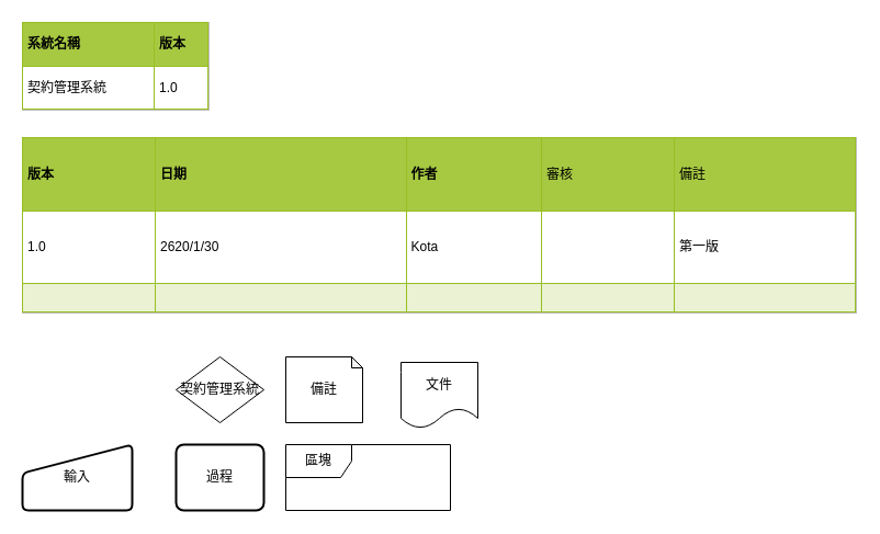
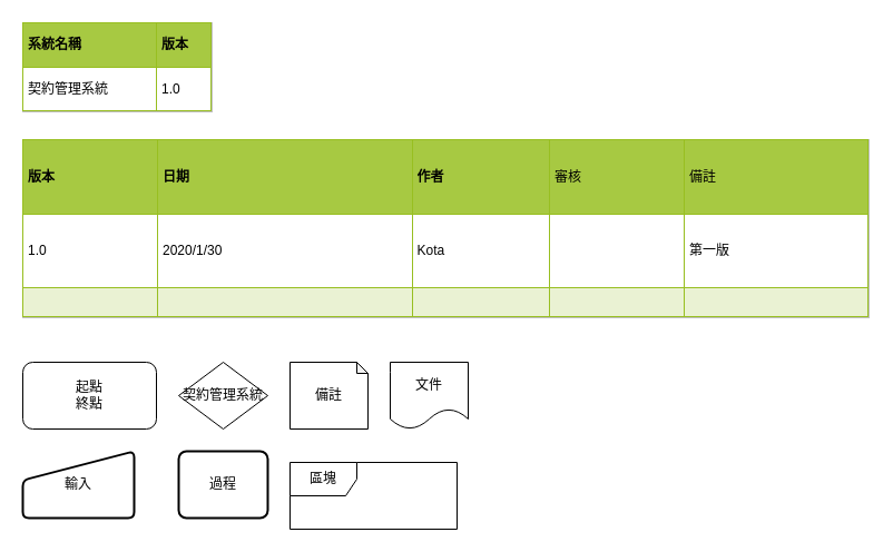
  <mxCell id="0" />
  <mxCell id="1" parent="0" />
- <mxCell id="2" value="&lt;table border=&quot;1&quot; width=&quot;100%&quot; cellpadding=&quot;4&quot; style=&quot;width: 100% ; height: 100% ; border-collapse: collapse&quot;&gt;&lt;tbody&gt;&lt;tr style=&quot;background-color: #a7c942 ; color: #ffffff ; border: 1px solid #98bf21&quot;&gt;&lt;th align=&quot;left&quot;&gt;&lt;font color=&quot;#000000&quot;&gt;版本&lt;/font&gt;&lt;/th&gt;&lt;th align=&quot;left&quot;&gt;&lt;font color=&quot;#000000&quot;&gt;日期&lt;/font&gt;&lt;/th&gt;&lt;th align=&quot;left&quot;&gt;&lt;font color=&quot;#000000&quot;&gt;作者&lt;/font&gt;&lt;/th&gt;&lt;td&gt;&lt;font color=&quot;#000000&quot;&gt;審核&lt;/font&gt;&lt;/td&gt;&lt;td&gt;&lt;font color=&quot;#000000&quot;&gt;備註&lt;/font&gt;&lt;/td&gt;&lt;/tr&gt;&lt;tr style=&quot;border: 1px solid #98bf21&quot;&gt;&lt;td&gt;&lt;font color=&quot;#000000&quot;&gt;1.0&lt;/font&gt;&lt;/td&gt;&lt;td&gt;&lt;font color=&quot;#000000&quot;&gt;2620/1/30&lt;/font&gt;&lt;/td&gt;&lt;td&gt;&lt;font color=&quot;#000000&quot;&gt;Kota&lt;/font&gt;&lt;/td&gt;&lt;td&gt;&lt;font color=&quot;#000000&quot;&gt;&lt;br&gt;&lt;/font&gt;&lt;/td&gt;&lt;td&gt;&lt;font color=&quot;#000000&quot;&gt;第一版&lt;/font&gt;&lt;/td&gt;&lt;/tr&gt;&lt;tr style=&quot;background-color: #eaf2d3 ; border: 1px solid #98bf21&quot;&gt;&lt;td&gt;&lt;/td&gt;&lt;td&gt;&lt;/td&gt;&lt;td&gt;&lt;/td&gt;&lt;td&gt;&lt;/td&gt;&lt;td&gt;&lt;/td&gt;&lt;/tr&gt;&lt;/tbody&gt;&lt;/table&gt;" style="text;html=1;strokeColor=#c0c0c0;fillColor=#ffffff;overflow=fill;rounded=0;" parent="1" vertex="1"><mxGeometry x="20" y="125" width="760" height="160" as="geometry" /></mxCell>
+ <mxCell id="2" value="&lt;table border=&quot;1&quot; width=&quot;100%&quot; cellpadding=&quot;4&quot; style=&quot;width: 100% ; height: 100% ; border-collapse: collapse&quot;&gt;&lt;tbody&gt;&lt;tr style=&quot;background-color: #a7c942 ; color: #ffffff ; border: 1px solid #98bf21&quot;&gt;&lt;th align=&quot;left&quot;&gt;&lt;font color=&quot;#000000&quot;&gt;版本&lt;/font&gt;&lt;/th&gt;&lt;th align=&quot;left&quot;&gt;&lt;font color=&quot;#000000&quot;&gt;日期&lt;/font&gt;&lt;/th&gt;&lt;th align=&quot;left&quot;&gt;&lt;font color=&quot;#000000&quot;&gt;作者&lt;/font&gt;&lt;/th&gt;&lt;td&gt;&lt;font color=&quot;#000000&quot;&gt;審核&lt;/font&gt;&lt;/td&gt;&lt;td&gt;&lt;font color=&quot;#000000&quot;&gt;備註&lt;/font&gt;&lt;/td&gt;&lt;/tr&gt;&lt;tr style=&quot;border: 1px solid #98bf21&quot;&gt;&lt;td&gt;&lt;font color=&quot;#000000&quot;&gt;1.0&lt;/font&gt;&lt;/td&gt;&lt;td&gt;&lt;font color=&quot;#000000&quot;&gt;2020/1/30&lt;/font&gt;&lt;/td&gt;&lt;td&gt;&lt;font color=&quot;#000000&quot;&gt;Kota&lt;/font&gt;&lt;/td&gt;&lt;td&gt;&lt;font color=&quot;#000000&quot;&gt;&lt;br&gt;&lt;/font&gt;&lt;/td&gt;&lt;td&gt;&lt;font color=&quot;#000000&quot;&gt;第一版&lt;/font&gt;&lt;/td&gt;&lt;/tr&gt;&lt;tr style=&quot;background-color: #eaf2d3 ; border: 1px solid #98bf21&quot;&gt;&lt;td&gt;&lt;/td&gt;&lt;td&gt;&lt;/td&gt;&lt;td&gt;&lt;/td&gt;&lt;td&gt;&lt;/td&gt;&lt;td&gt;&lt;/td&gt;&lt;/tr&gt;&lt;/tbody&gt;&lt;/table&gt;" style="text;html=1;strokeColor=#c0c0c0;fillColor=#ffffff;overflow=fill;rounded=0;" parent="1" vertex="1"><mxGeometry x="20" y="125" width="760" height="160" as="geometry" /></mxCell>
+ <mxCell id="3" value="起點&lt;br&gt;終點" style="rounded=1;whiteSpace=wrap;html=1;" parent="1" vertex="1"><mxGeometry x="20" y="325" width="120" height="60" as="geometry" /></mxCell>
  <mxCell id="4" value="契約管理系統" style="rhombus;whiteSpace=wrap;html=1;" parent="1" vertex="1"><mxGeometry x="160" y="325" width="80" height="60" as="geometry" /></mxCell>
  <mxCell id="5" value="備註" style="shape=note;whiteSpace=wrap;html=1;backgroundOutline=1;darkOpacity=0.05;size=10;" parent="1" vertex="1"><mxGeometry x="260" y="325" width="70" height="60" as="geometry" /></mxCell>
- <mxCell id="6" value="文件" style="shape=document;whiteSpace=wrap;html=1;boundedLbl=1;" parent="1" vertex="1"><mxGeometry x="365" y="330" width="70" height="60" as="geometry" /></mxCell>
+ <mxCell id="6" value="文件" style="shape=document;whiteSpace=wrap;html=1;boundedLbl=1;" parent="1" vertex="1"><mxGeometry x="350" y="325" width="70" height="60" as="geometry" /></mxCell>
  <mxCell id="7" value="輸入" style="html=1;strokeWidth=2;shape=manualInput;whiteSpace=wrap;rounded=1;size=26;arcSize=11;" parent="1" vertex="1"><mxGeometry x="20" y="405" width="100" height="60" as="geometry" /></mxCell>
  <mxCell id="8" value="過程" style="rounded=1;whiteSpace=wrap;html=1;absoluteArcSize=1;arcSize=14;strokeWidth=2;" parent="1" vertex="1"><mxGeometry x="160" y="405" width="80" height="60" as="geometry" /></mxCell>
- <mxCell id="9" value="區塊" style="shape=umlFrame;whiteSpace=wrap;html=1;" parent="1" vertex="1"><mxGeometry x="260" y="405" width="150" height="60" as="geometry" /></mxCell>
+ <mxCell id="9" value="區塊" style="shape=umlFrame;whiteSpace=wrap;html=1;" parent="1" vertex="1"><mxGeometry x="260" y="415" width="150" height="60" as="geometry" /></mxCell>
  <mxCell id="10" value="&lt;table border=&quot;1&quot; width=&quot;100%&quot; cellpadding=&quot;4&quot; style=&quot;width: 100% ; height: 100% ; border-collapse: collapse&quot;&gt;&lt;tbody&gt;&lt;tr style=&quot;background-color: #a7c942 ; color: #ffffff ; border: 1px solid #98bf21&quot;&gt;&lt;th align=&quot;left&quot;&gt;&lt;font color=&quot;#000000&quot;&gt;系統名稱&lt;/font&gt;&lt;/th&gt;&lt;th align=&quot;left&quot;&gt;&lt;font color=&quot;#000000&quot;&gt;版本&lt;/font&gt;&lt;/th&gt;&lt;/tr&gt;&lt;tr style=&quot;border: 1px solid #98bf21&quot;&gt;&lt;td&gt;&lt;font color=&quot;#000000&quot;&gt;契約管理系統&lt;/font&gt;&lt;/td&gt;&lt;td&gt;&lt;font color=&quot;#000000&quot;&gt;1.0&lt;/font&gt;&lt;/td&gt;&lt;/tr&gt;&lt;/tbody&gt;&lt;/table&gt;" style="text;html=1;strokeColor=#c0c0c0;fillColor=#ffffff;overflow=fill;rounded=0;" parent="1" vertex="1"><mxGeometry x="20" y="20" width="170" height="80" as="geometry" /></mxCell>
